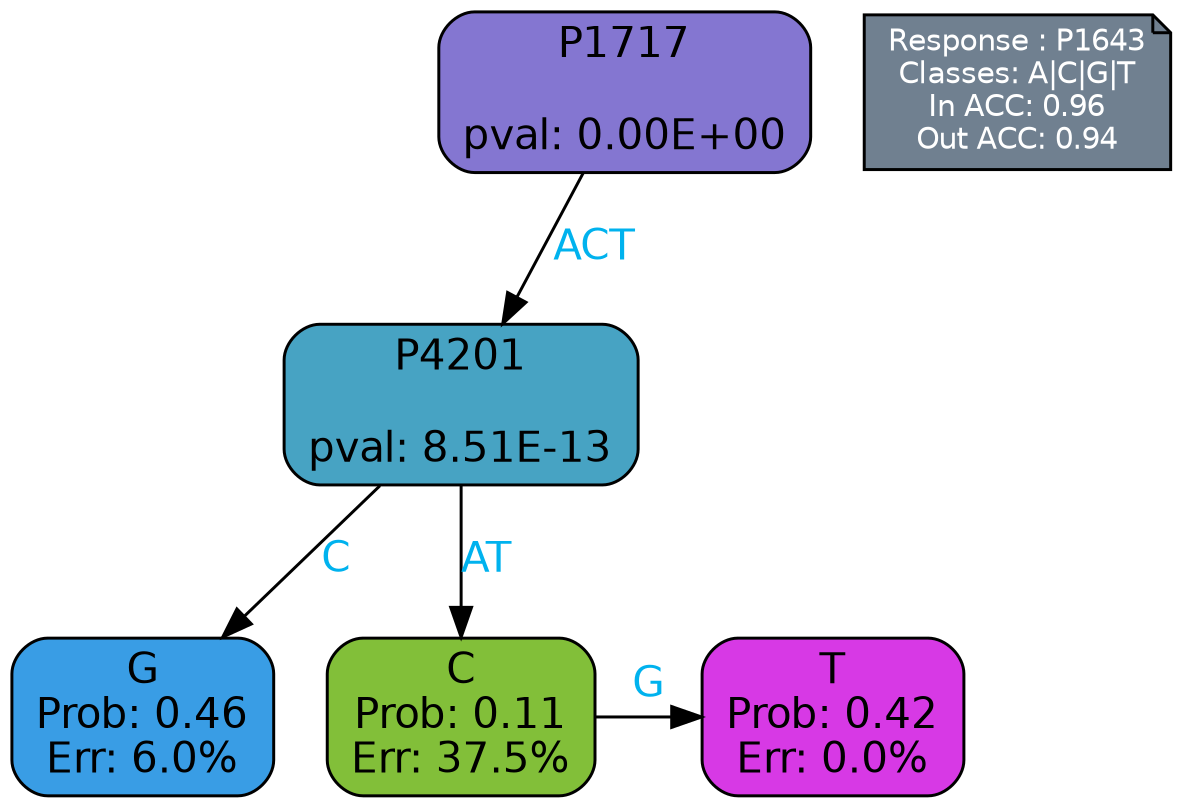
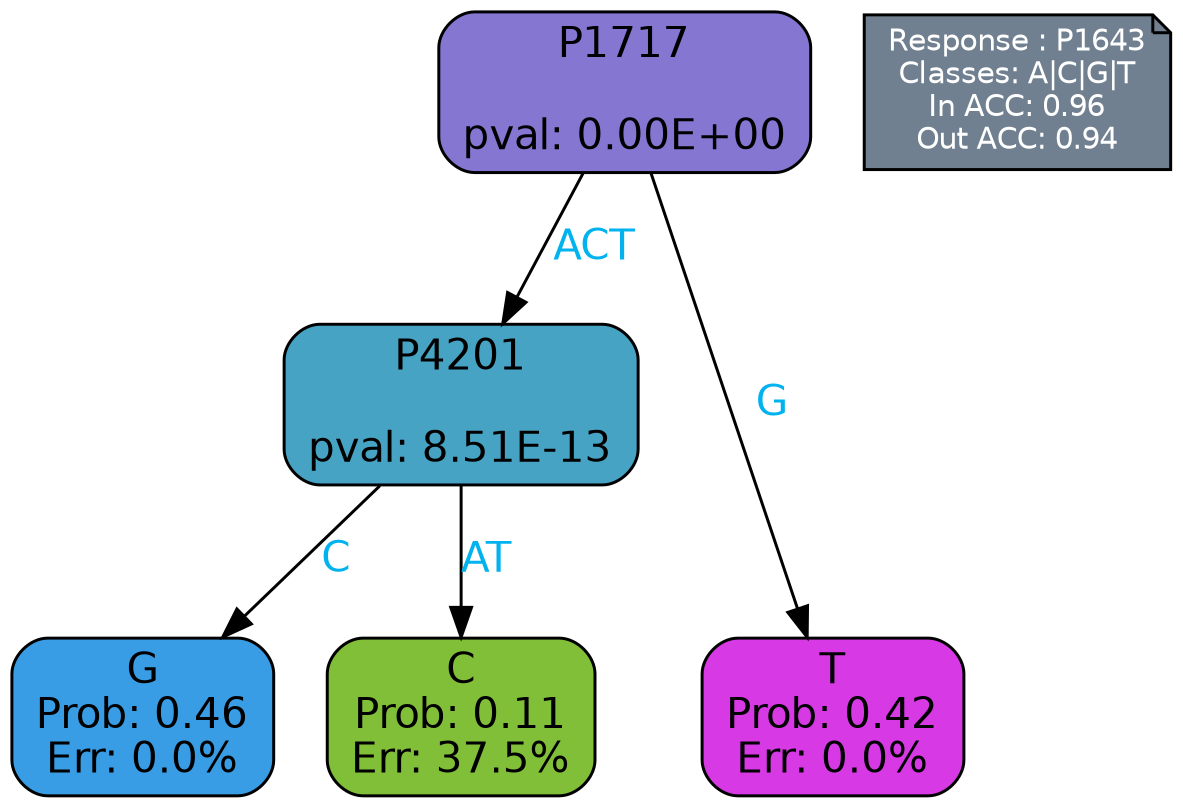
  digraph {
    ranksep=equally
    splines=polylines
    node [color=black fontname=helvetica shape=box style="filled, rounded"]
    edge [fontcolor=deepskyblue2 fontname=helvetica]
    n1 [fillcolor="#82bf39" label="C\nProb: 0.11\nErr: 37.5%"]
-   n2 [fillcolor="#399de5" label="G\nProb: 0.46\nErr: 6.0%"]
+   n2 [fillcolor="#399de5" label="G\nProb: 0.46\nErr: 0.0%"]
    n3 [fillcolor="#d739e5" label="T\nProb: 0.42\nErr: 0.0%"]
    n4 [align=left fillcolor=slategray fontcolor=white fontsize=10 label="Response : P1643\nClasses: A|C|G|T\nIn ACC: 0.96\nOut ACC: 0.94\n" shape=note style=filled]
    n5 [fillcolor="#8476d1" label="P1717\n\npval: 0.00E+00"]
    n6 [fillcolor="#47a3c3" label="P4201\n\npval: 8.51E-13"]
    subgraph sub_1 {
      rank=same
      n1
      n2
      n3
    }
    subgraph sub_2 {
      rank=same
      n4
      n5
    }
-   n1 -> n3 [label=G]
+   n5 -> n3 [label=G]
    n5 -> n6 [label=ACT]
    n6 -> n1 [label=AT]
    n6 -> n2 [label=C]
  }
